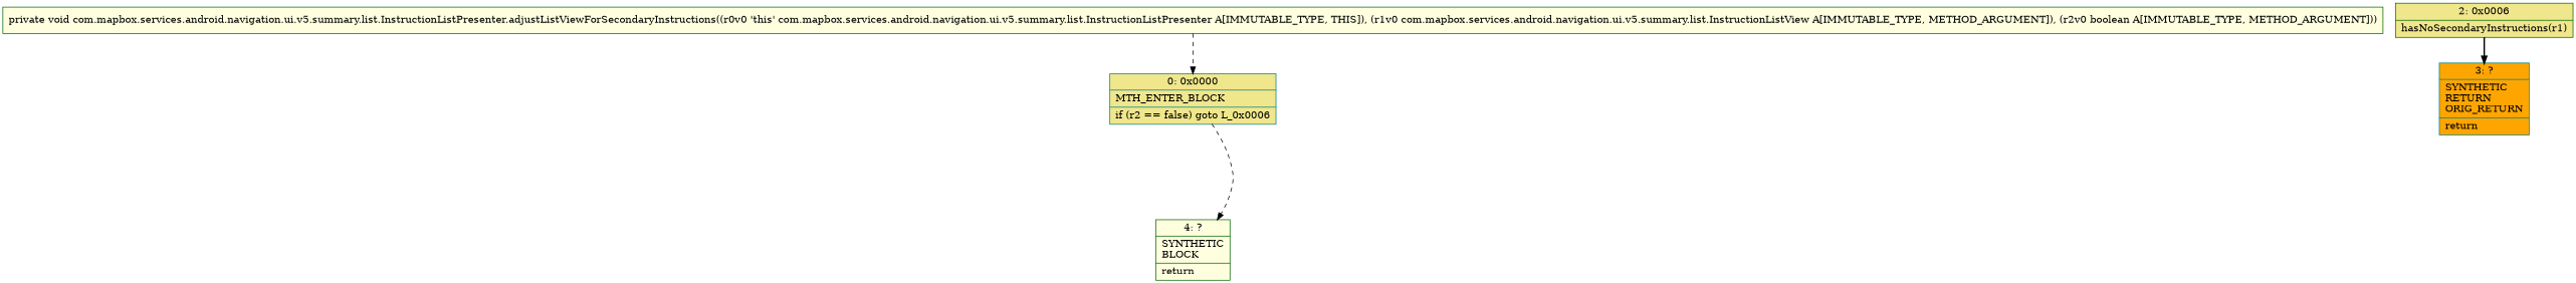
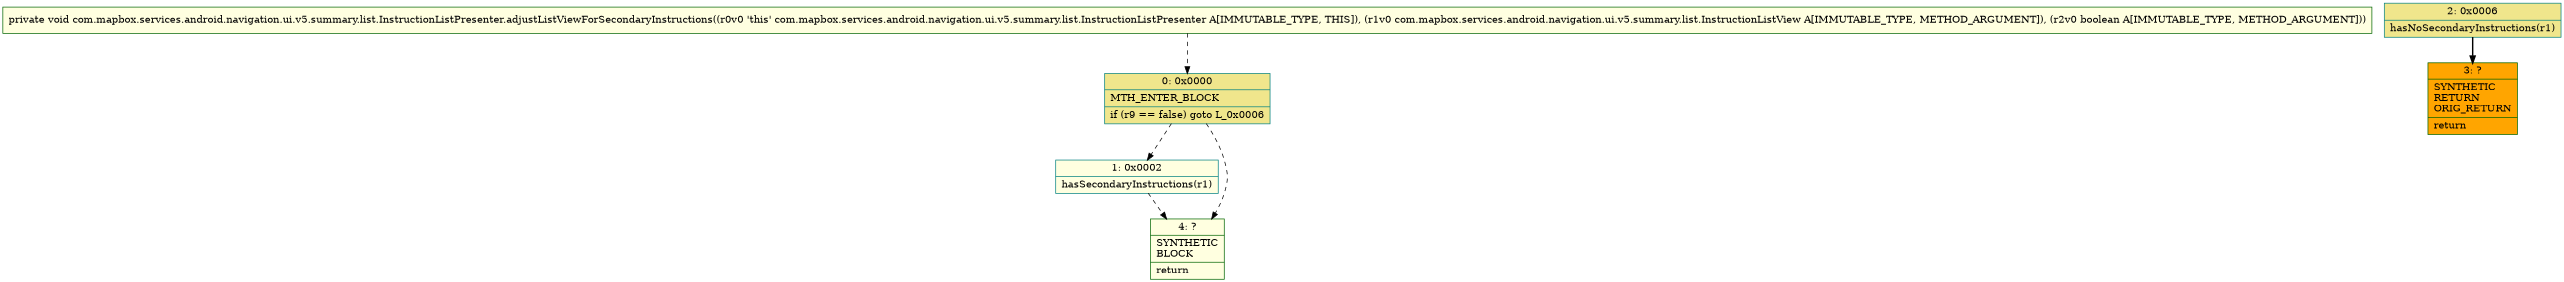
  digraph {
    node [color=teal fillcolor=lightyellow shape=record style=filled]
    edge [style=dashed]
-   n1 [fillcolor=khaki label="{0\:\ 0x0000|MTH_ENTER_BLOCK\l|if (r2 == false) goto L_0x0006\l}"]
+   n1 [fillcolor=khaki label="{0\:\ 0x0000|MTH_ENTER_BLOCK\l|if (r9 == false) goto L_0x0006\l}"]
+   n2 [label="{1\:\ 0x0002|hasSecondaryInstructions(r1)\l}"]
    n3 [color=darkgreen label="{4\:\ ?|SYNTHETIC\lBLOCK\l|return\l}"]
-   n4 [color=darkgreen fillcolor=khaki label="{2\:\ 0x0006|hasNoSecondaryInstructions(r1)\l}"]
-   n5 [fillcolor=orange label="{3\:\ ?|SYNTHETIC\lRETURN\lORIG_RETURN\l|return\l}"]
+   n4 [fillcolor=khaki label="{2\:\ 0x0006|hasNoSecondaryInstructions(r1)\l}"]
+   n5 [color=darkgreen fillcolor=orange label="{3\:\ ?|SYNTHETIC\lRETURN\lORIG_RETURN\l|return\l}"]
    n6 [color=darkgreen label="{private void com.mapbox.services.android.navigation.ui.v5.summary.list.InstructionListPresenter.adjustListViewForSecondaryInstructions((r0v0 'this' com.mapbox.services.android.navigation.ui.v5.summary.list.InstructionListPresenter A[IMMUTABLE_TYPE, THIS]), (r1v0 com.mapbox.services.android.navigation.ui.v5.summary.list.InstructionListView A[IMMUTABLE_TYPE, METHOD_ARGUMENT]), (r2v0 boolean A[IMMUTABLE_TYPE, METHOD_ARGUMENT])) }"]
+   n1 -> n2
    n1 -> n3
+   n2 -> n3
    n4 -> n5 [style=bold]
    n6 -> n1
  }
